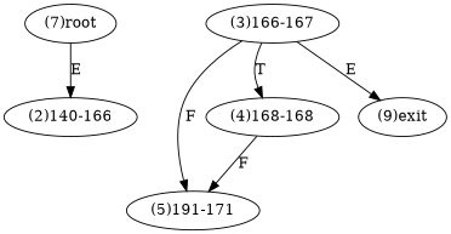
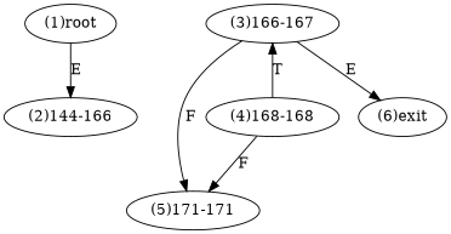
  digraph {
-   n1 [label="(7)root"]
-   n2 [label="(2)140-166"]
-   n3 [label="(5)191-171"]
+   n1 [label="(1)root"]
+   n2 [label="(2)144-166"]
+   n3 [label="(5)171-171"]
    n4 [label="(3)166-167"]
    n5 [label="(4)168-168"]
-   n6 [label="(9)exit"]
+   n6 [label="(6)exit"]
    n1 -> n2 [label=E]
    n4 -> n3 [label=F]
-   n4 -> n5 [label=T]
+   n5 -> n4 [label=T]
    n4 -> n6 [label=E]
    n5 -> n3 [label=F]
  }
